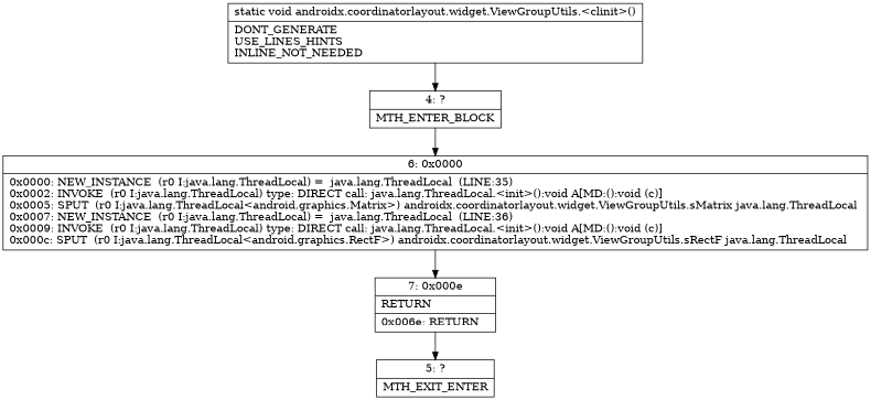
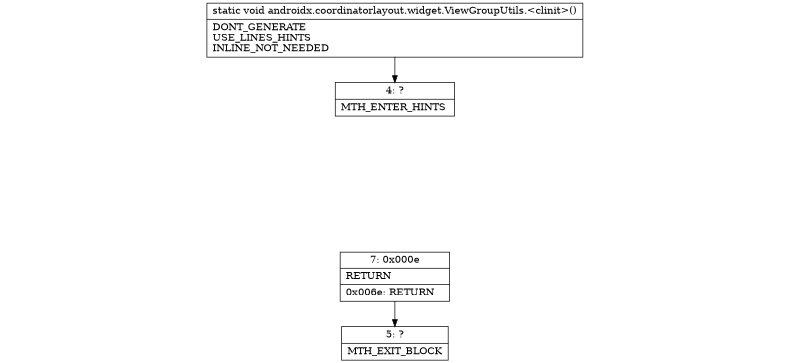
  digraph {
    node [shape=record]
-   n1 [label="{4\:\ ?|MTH_ENTER_BLOCK\l}"]
-   n2 [label="{6\:\ 0x0000|0x0000: NEW_INSTANCE  (r0 I:java.lang.ThreadLocal) =  java.lang.ThreadLocal  (LINE:35)\l0x0002: INVOKE  (r0 I:java.lang.ThreadLocal) type: DIRECT call: java.lang.ThreadLocal.\<init\>():void A[MD:():void (c)]\l0x0005: SPUT  (r0 I:java.lang.ThreadLocal\<android.graphics.Matrix\>) androidx.coordinatorlayout.widget.ViewGroupUtils.sMatrix java.lang.ThreadLocal \l0x0007: NEW_INSTANCE  (r0 I:java.lang.ThreadLocal) =  java.lang.ThreadLocal  (LINE:36)\l0x0009: INVOKE  (r0 I:java.lang.ThreadLocal) type: DIRECT call: java.lang.ThreadLocal.\<init\>():void A[MD:():void (c)]\l0x000c: SPUT  (r0 I:java.lang.ThreadLocal\<android.graphics.RectF\>) androidx.coordinatorlayout.widget.ViewGroupUtils.sRectF java.lang.ThreadLocal \l}"]
+   n1 [label="{4\:\ ?|MTH_ENTER_HINTS\l}"]
    n3 [label="{7\:\ 0x000e|RETURN\l|0x006e: RETURN   \l}"]
-   n4 [label="{5\:\ ?|MTH_EXIT_ENTER\l}"]
+   n4 [label="{5\:\ ?|MTH_EXIT_BLOCK\l}"]
    n5 [label="{static void androidx.coordinatorlayout.widget.ViewGroupUtils.\<clinit\>()  | DONT_GENERATE\lUSE_LINES_HINTS\lINLINE_NOT_NEEDED\l}"]
-   n1 -> n2
-   n2 -> n3
    n3 -> n4
    n5 -> n1
  }
